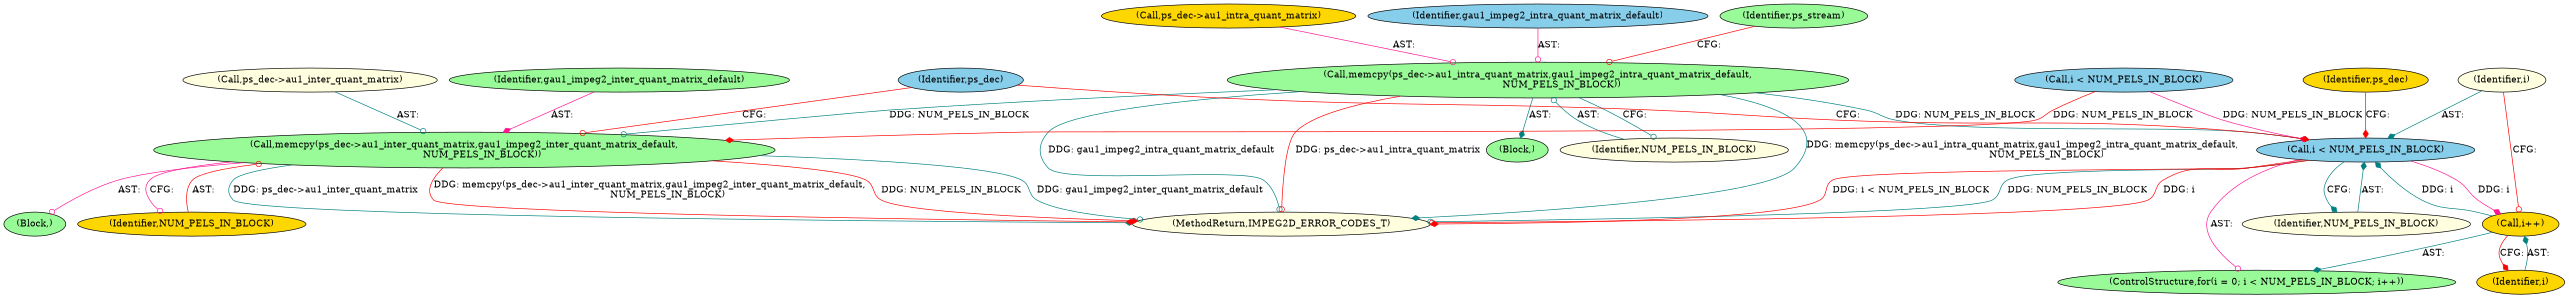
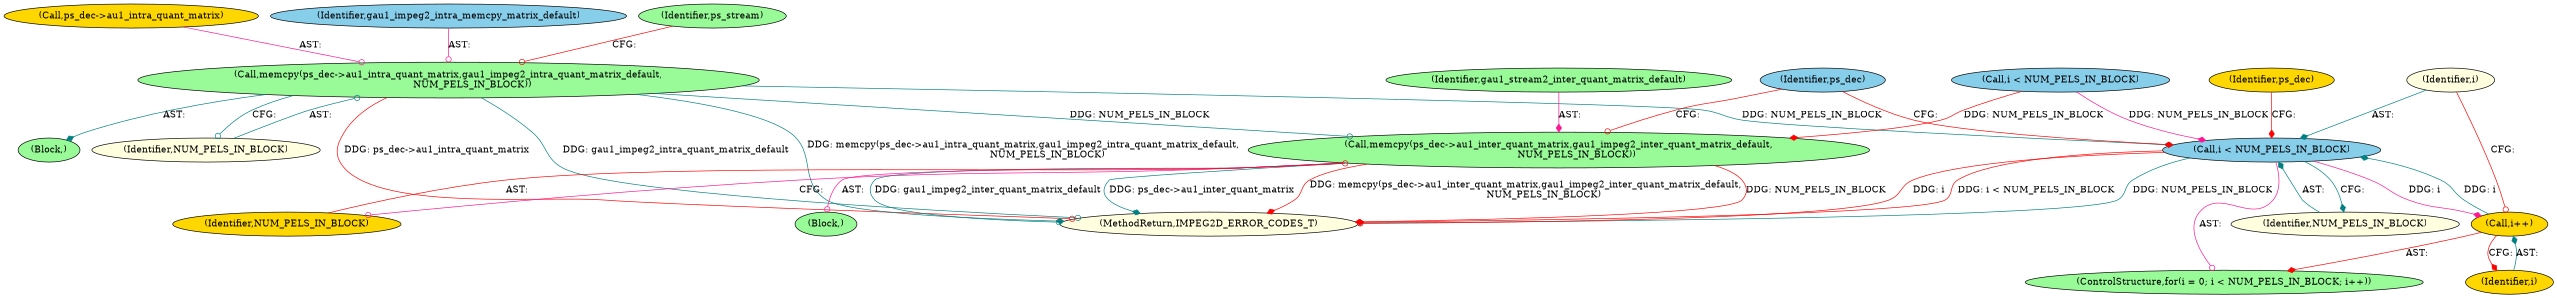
  digraph {
    node [fillcolor=palegreen style=filled]
    edge [arrowhead=diamond color=teal]
    n1 [label="(Call,memcpy(ps_dec->au1_intra_quant_matrix,gau1_impeg2_intra_quant_matrix_default,\n                NUM_PELS_IN_BLOCK))"]
    n2 [fillcolor=skyblue label="(Call,i < NUM_PELS_IN_BLOCK)"]
    n3 [label="(Call,memcpy(ps_dec->au1_inter_quant_matrix,gau1_impeg2_inter_quant_matrix_default,\n            NUM_PELS_IN_BLOCK))"]
    n4 [label="(Block,)"]
    n5 [fillcolor=lightyellow label="(Identifier,NUM_PELS_IN_BLOCK)"]
    n6 [fillcolor=lightyellow label="(MethodReturn,IMPEG2D_ERROR_CODES_T)"]
    n7 [fillcolor=gold label="(Call,i++)"]
    n8 [fillcolor=lightyellow label="(Identifier,NUM_PELS_IN_BLOCK)"]
    n9 [label="(ControlStructure,for(i = 0; i < NUM_PELS_IN_BLOCK; i++))"]
    n10 [fillcolor=gold label="(Identifier,NUM_PELS_IN_BLOCK)"]
    n11 [label="(Block,)"]
    n12 [fillcolor=gold label="(Identifier,i)"]
    n13 [fillcolor=gold label="(Call,ps_dec->au1_intra_quant_matrix)"]
-   n14 [fillcolor=skyblue label="(Identifier,gau1_impeg2_intra_quant_matrix_default)"]
+   n14 [fillcolor=skyblue label="(Identifier,gau1_impeg2_intra_memcpy_matrix_default)"]
    n15 [label="(Identifier,ps_stream)"]
    n16 [fillcolor=skyblue label="(Call,i < NUM_PELS_IN_BLOCK)"]
    n17 [fillcolor=lightyellow label="(Identifier,i)"]
-   n18 [label="(Identifier,gau1_impeg2_inter_quant_matrix_default)"]
-   n19 [fillcolor=lightyellow label="(Call,ps_dec->au1_inter_quant_matrix)"]
+   n18 [label="(Identifier,gau1_stream2_inter_quant_matrix_default)"]
    n20 [fillcolor=skyblue label="(Identifier,ps_dec)"]
    n21 [fillcolor=gold label="(Identifier,ps_dec)"]
    n1 -> n2 [label="DDG: NUM_PELS_IN_BLOCK"]
    n1 -> n3 [arrowhead=odot label="DDG: NUM_PELS_IN_BLOCK"]
    n1 -> n4 [label="AST: "]
    n1 -> n5 [arrowhead=odot label="CFG: "]
    n1 -> n6 [arrowhead=odot label="DDG: gau1_impeg2_intra_quant_matrix_default"]
    n1 -> n6 [arrowhead=odot color=red label="DDG: ps_dec->au1_intra_quant_matrix"]
    n1 -> n6 [label="DDG: memcpy(ps_dec->au1_intra_quant_matrix,gau1_impeg2_intra_quant_matrix_default,\n                NUM_PELS_IN_BLOCK)"]
    n2 -> n6 [arrowhead=odot label="DDG: NUM_PELS_IN_BLOCK"]
    n2 -> n6 [arrowhead=odot color=red label="DDG: i"]
    n2 -> n6 [color=red label="DDG: i < NUM_PELS_IN_BLOCK"]
    n2 -> n7 [color=deeppink label="DDG: i"]
    n2 -> n8 [label="CFG: "]
    n2 -> n9 [arrowhead=odot color=deeppink label="AST: "]
    n3 -> n6 [label="DDG: ps_dec->au1_inter_quant_matrix"]
    n3 -> n6 [color=red label="DDG: memcpy(ps_dec->au1_inter_quant_matrix,gau1_impeg2_inter_quant_matrix_default,\n            NUM_PELS_IN_BLOCK)"]
    n3 -> n6 [color=red label="DDG: NUM_PELS_IN_BLOCK"]
    n3 -> n6 [arrowhead=odot label="DDG: gau1_impeg2_inter_quant_matrix_default"]
    n3 -> n10 [arrowhead=odot color=deeppink label="CFG: "]
    n3 -> n11 [arrowhead=odot color=deeppink label="AST: "]
    n5 -> n1 [arrowhead=odot label="AST: "]
    n7 -> n2 [label="DDG: i"]
-   n7 -> n9 [label="AST: "]
+   n7 -> n9 [color=red label="AST: "]
    n7 -> n12 [color=red label="CFG: "]
    n8 -> n2 [label="AST: "]
    n10 -> n3 [arrowhead=odot color=red label="AST: "]
    n12 -> n7 [label="AST: "]
    n13 -> n1 [arrowhead=odot color=deeppink label="AST: "]
    n14 -> n1 [arrowhead=odot color=deeppink label="AST: "]
    n15 -> n1 [arrowhead=odot color=red label="CFG: "]
    n16 -> n2 [color=deeppink label="DDG: NUM_PELS_IN_BLOCK"]
    n16 -> n3 [color=red label="DDG: NUM_PELS_IN_BLOCK"]
    n17 -> n2 [label="AST: "]
    n17 -> n7 [arrowhead=odot color=red label="CFG: "]
    n18 -> n3 [color=deeppink label="AST: "]
-   n19 -> n3 [arrowhead=odot label="AST: "]
    n20 -> n2 [color=red label="CFG: "]
    n20 -> n3 [arrowhead=odot color=red label="CFG: "]
    n21 -> n2 [color=red label="CFG: "]
  }
